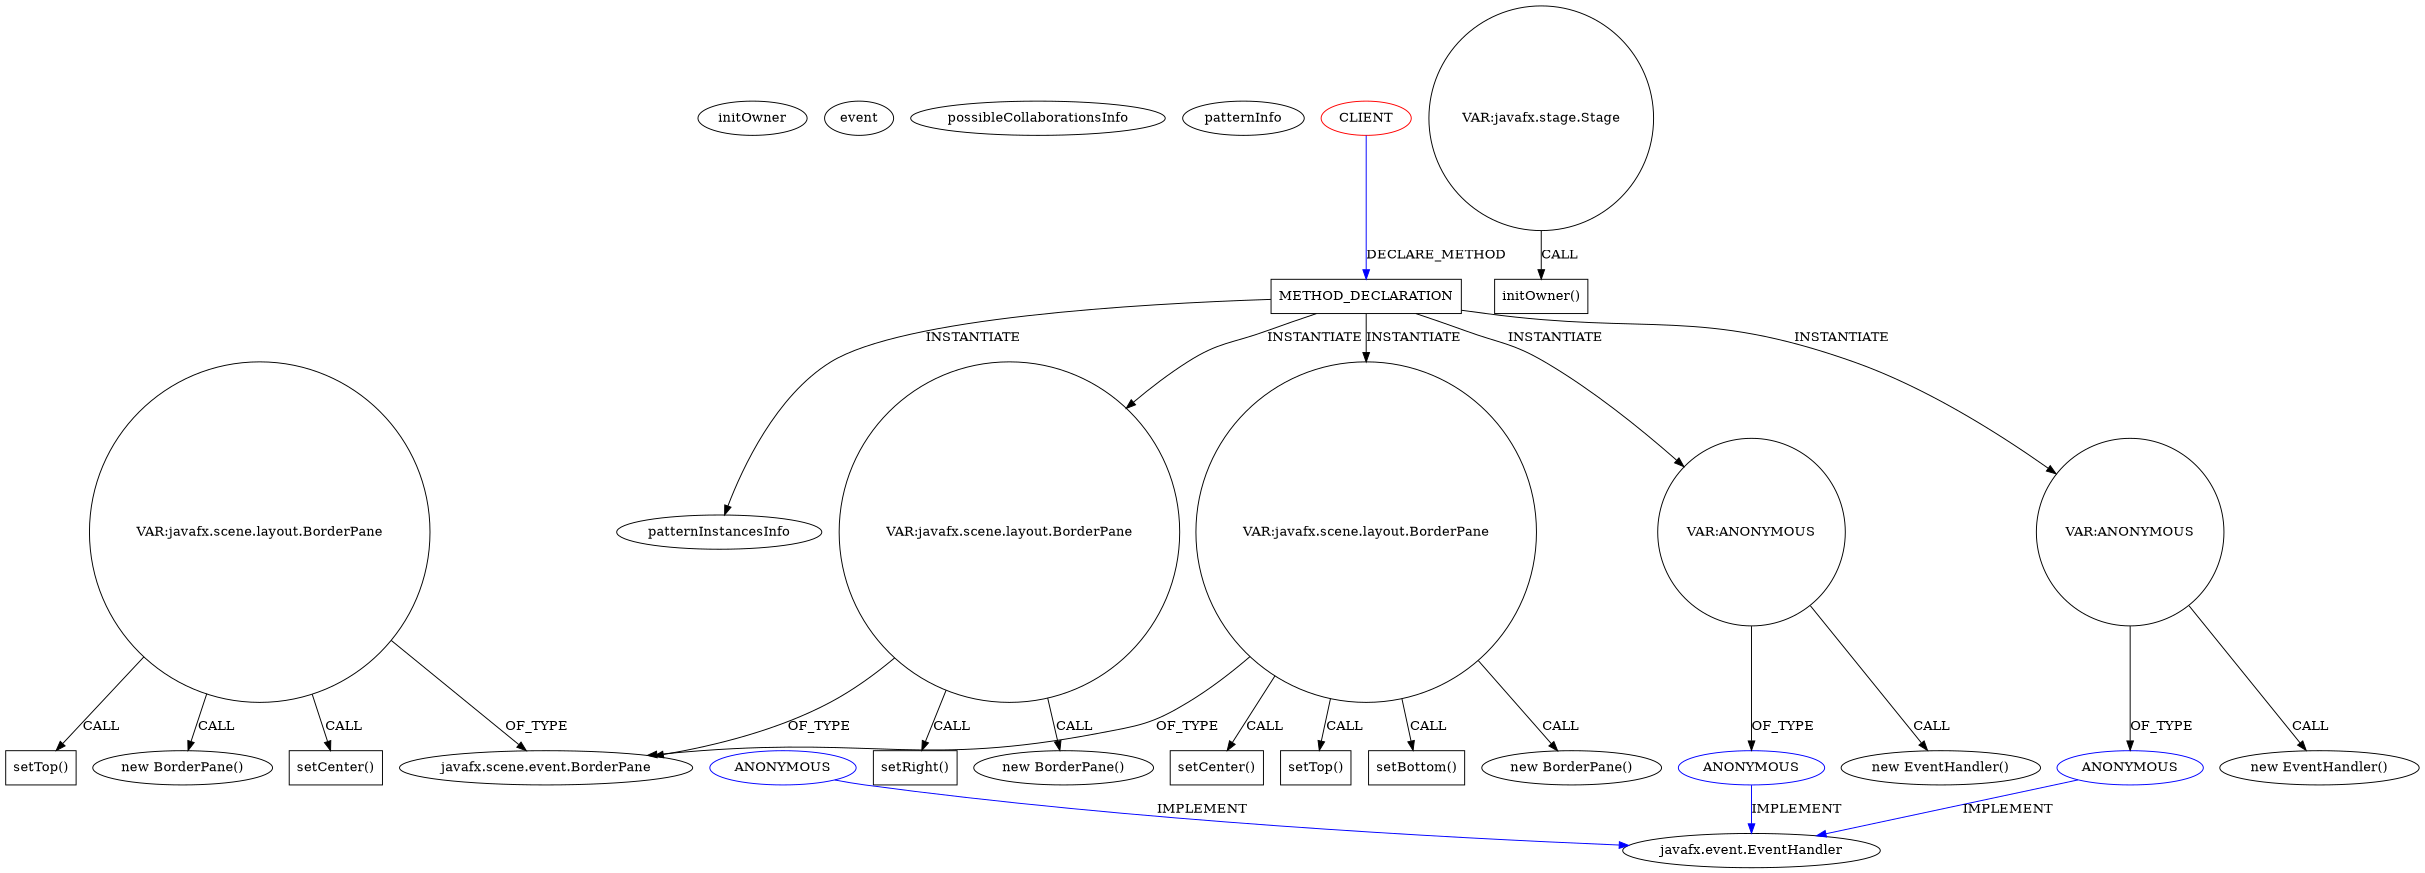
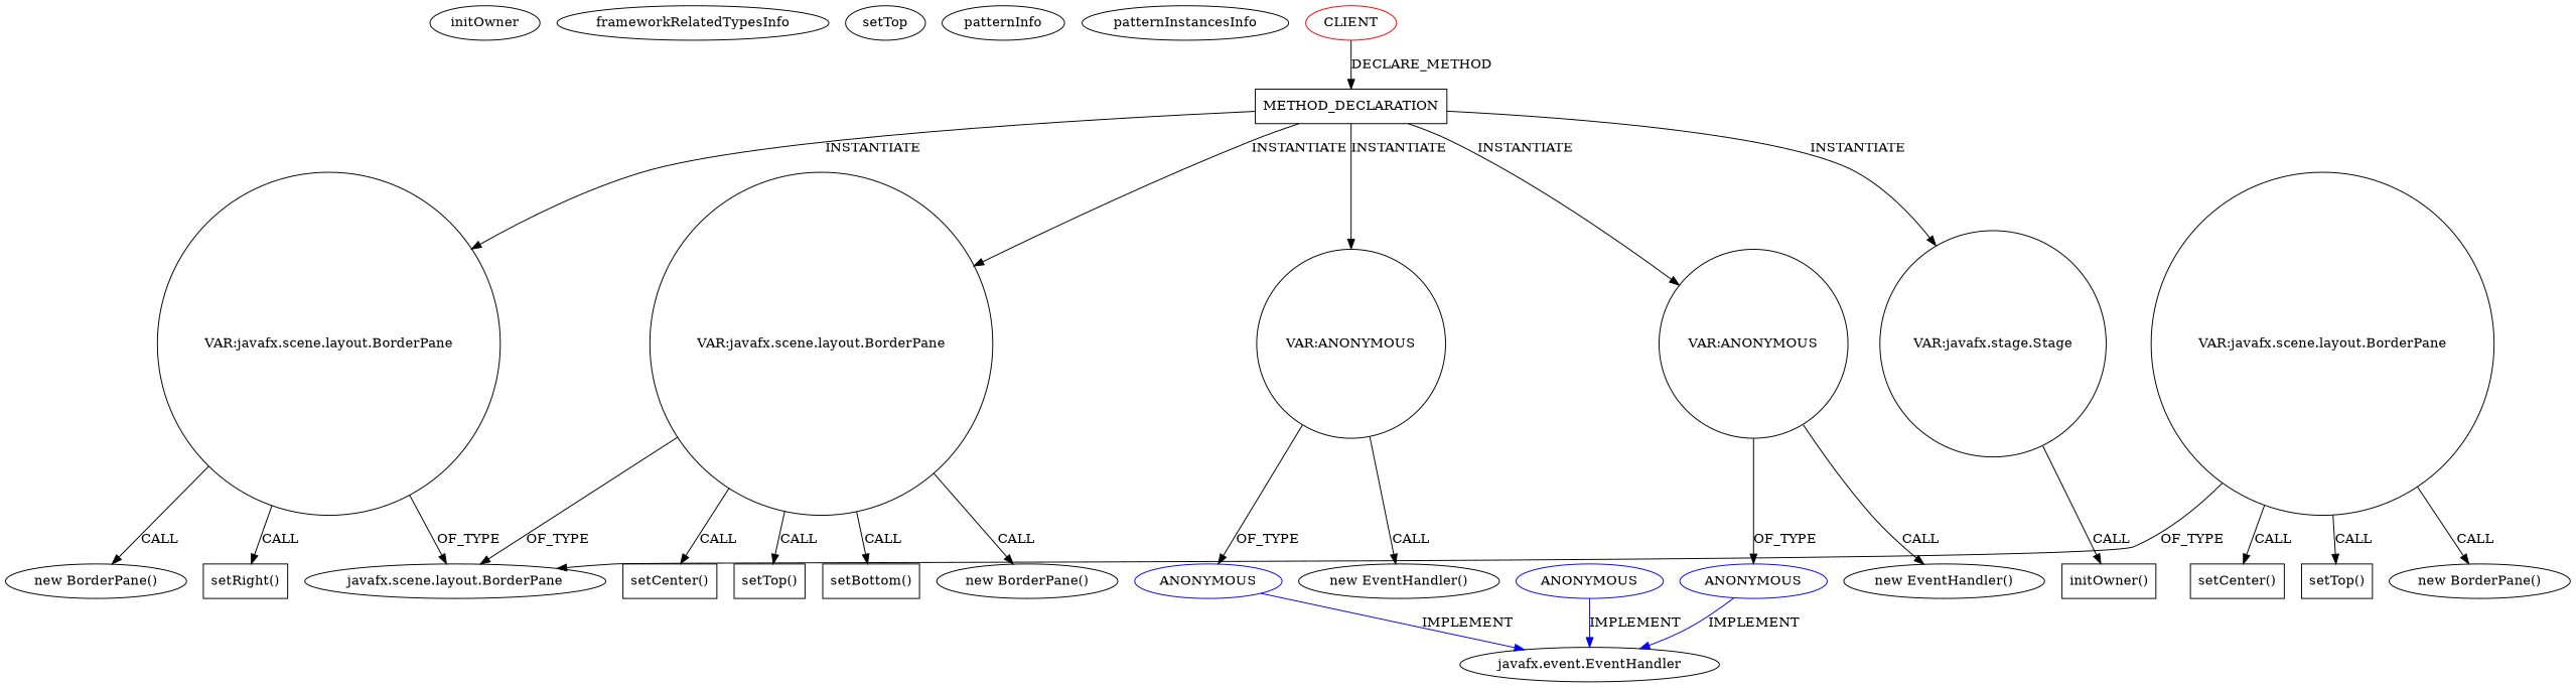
  digraph {
    node [isFrameworkType=false vertexType=INSIDE_CALL]
    n1 [category=pattern graphId=690 isAnonymous=false label=initOwner possibleRelation=false isFrameworkType="" vertexType=""]
-   frameworkRelatedTypesInfo [label=event isFrameworkType="" vertexType=""]
-   possibleCollaborationsInfo [isFrameworkType="" vertexType=""]
+   frameworkRelatedTypesInfo [isFrameworkType="" vertexType=""]
+   possibleCollaborationsInfo [label=setTop isFrameworkType="" vertexType=""]
    patternInfo [frequency=2.0 patternRootClient=0 isFrameworkType="" vertexType=""]
    patternInstancesInfo [0="Alittlemurkling-alarm-clock~/Alittlemurkling-alarm-clock/alarm-clock-master/src/org/quux/alarmclock/MainWindow.java~MainWindow~125" 1="Alittlemurkling-alarm-clock~/Alittlemurkling-alarm-clock/alarm-clock-master/src/org/quux/alarmclock/AlarmCard.java~AlarmCard~130" isFrameworkType="" vertexType=""]
-   n6 [label="javafx.scene.event.BorderPane" vertexType=FRAMEWORK_CLASS_TYPE]
+   n6 [label="javafx.scene.layout.BorderPane" vertexType=FRAMEWORK_CLASS_TYPE]
    n7 [label="VAR:javafx.scene.layout.BorderPane" shape=circle vertexType=VARIABLE_EXPRESION]
    n8 [label="setRight()" shape=box]
    n9 [label="new BorderPane()" vertexType=CONSTRUCTOR_CALL]
    n10 [label="VAR:javafx.scene.layout.BorderPane" shape=circle vertexType=VARIABLE_EXPRESION]
    n11 [label="setCenter()" shape=box]
    n12 [label="setTop()" shape=box]
    n13 [label="new BorderPane()" vertexType=CONSTRUCTOR_CALL]
    n14 [label="VAR:javafx.scene.layout.BorderPane" shape=circle vertexType=VARIABLE_EXPRESION]
    n15 [label="setCenter()" shape=box]
    n16 [label="setTop()" shape=box]
    n17 [label="setBottom()" shape=box]
    n18 [label="new BorderPane()" vertexType=CONSTRUCTOR_CALL]
    n19 [label=METHOD_DECLARATION shape=box vertexType=CLIENT_METHOD_DECLARATION]
    n20 [label="VAR:ANONYMOUS" shape=circle vertexType=VARIABLE_EXPRESION]
    n21 [label="VAR:ANONYMOUS" shape=circle vertexType=VARIABLE_EXPRESION]
    n22 [label="VAR:javafx.stage.Stage" shape=circle vertexType=VARIABLE_EXPRESION]
    n23 [color=blue label=ANONYMOUS vertexType=REFERENCE_ANONYMOUS_DECLARATION]
    n24 [label="new EventHandler()" vertexType=CONSTRUCTOR_CALL]
    n25 [color=blue label=ANONYMOUS vertexType=REFERENCE_ANONYMOUS_DECLARATION]
    n26 [label="new EventHandler()" vertexType=CONSTRUCTOR_CALL]
    n27 [label="initOwner()" shape=box]
    n28 [color=red label=CLIENT vertexType=ROOT_CLIENT_CLASS_DECLARATION]
    n29 [label="javafx.event.EventHandler" vertexType=FRAMEWORK_INTERFACE_TYPE]
    n30 [color=blue label=ANONYMOUS vertexType=REFERENCE_ANONYMOUS_DECLARATION]
    n7 -> n6 [label=OF_TYPE]
    n7 -> n8 [label=CALL]
    n7 -> n9 [label=CALL]
    n10 -> n6 [label=OF_TYPE]
    n10 -> n11 [label=CALL]
    n10 -> n12 [label=CALL]
    n10 -> n13 [label=CALL]
    n14 -> n6 [label=OF_TYPE]
    n14 -> n15 [label=CALL]
    n14 -> n16 [label=CALL]
    n14 -> n17 [label=CALL]
    n14 -> n18 [label=CALL]
    n19 -> n7 [label=INSTANTIATE]
    n19 -> n14 [label=INSTANTIATE]
    n19 -> n20 [label=INSTANTIATE]
    n19 -> n21 [label=INSTANTIATE]
-   n19 -> patternInstancesInfo [label=INSTANTIATE]
+   n19 -> n22 [label=INSTANTIATE]
    n20 -> n23 [label=OF_TYPE]
    n20 -> n24 [label=CALL]
    n21 -> n25 [label=OF_TYPE]
    n21 -> n26 [label=CALL]
    n22 -> n27 [label=CALL]
    n23 -> n29 [color=blue label=IMPLEMENT]
    n25 -> n29 [color=blue label=IMPLEMENT]
-   n28 -> n19 [label=DECLARE_METHOD color=blue]
+   n28 -> n19 [label=DECLARE_METHOD]
    n30 -> n29 [color=blue label=IMPLEMENT]
  }
